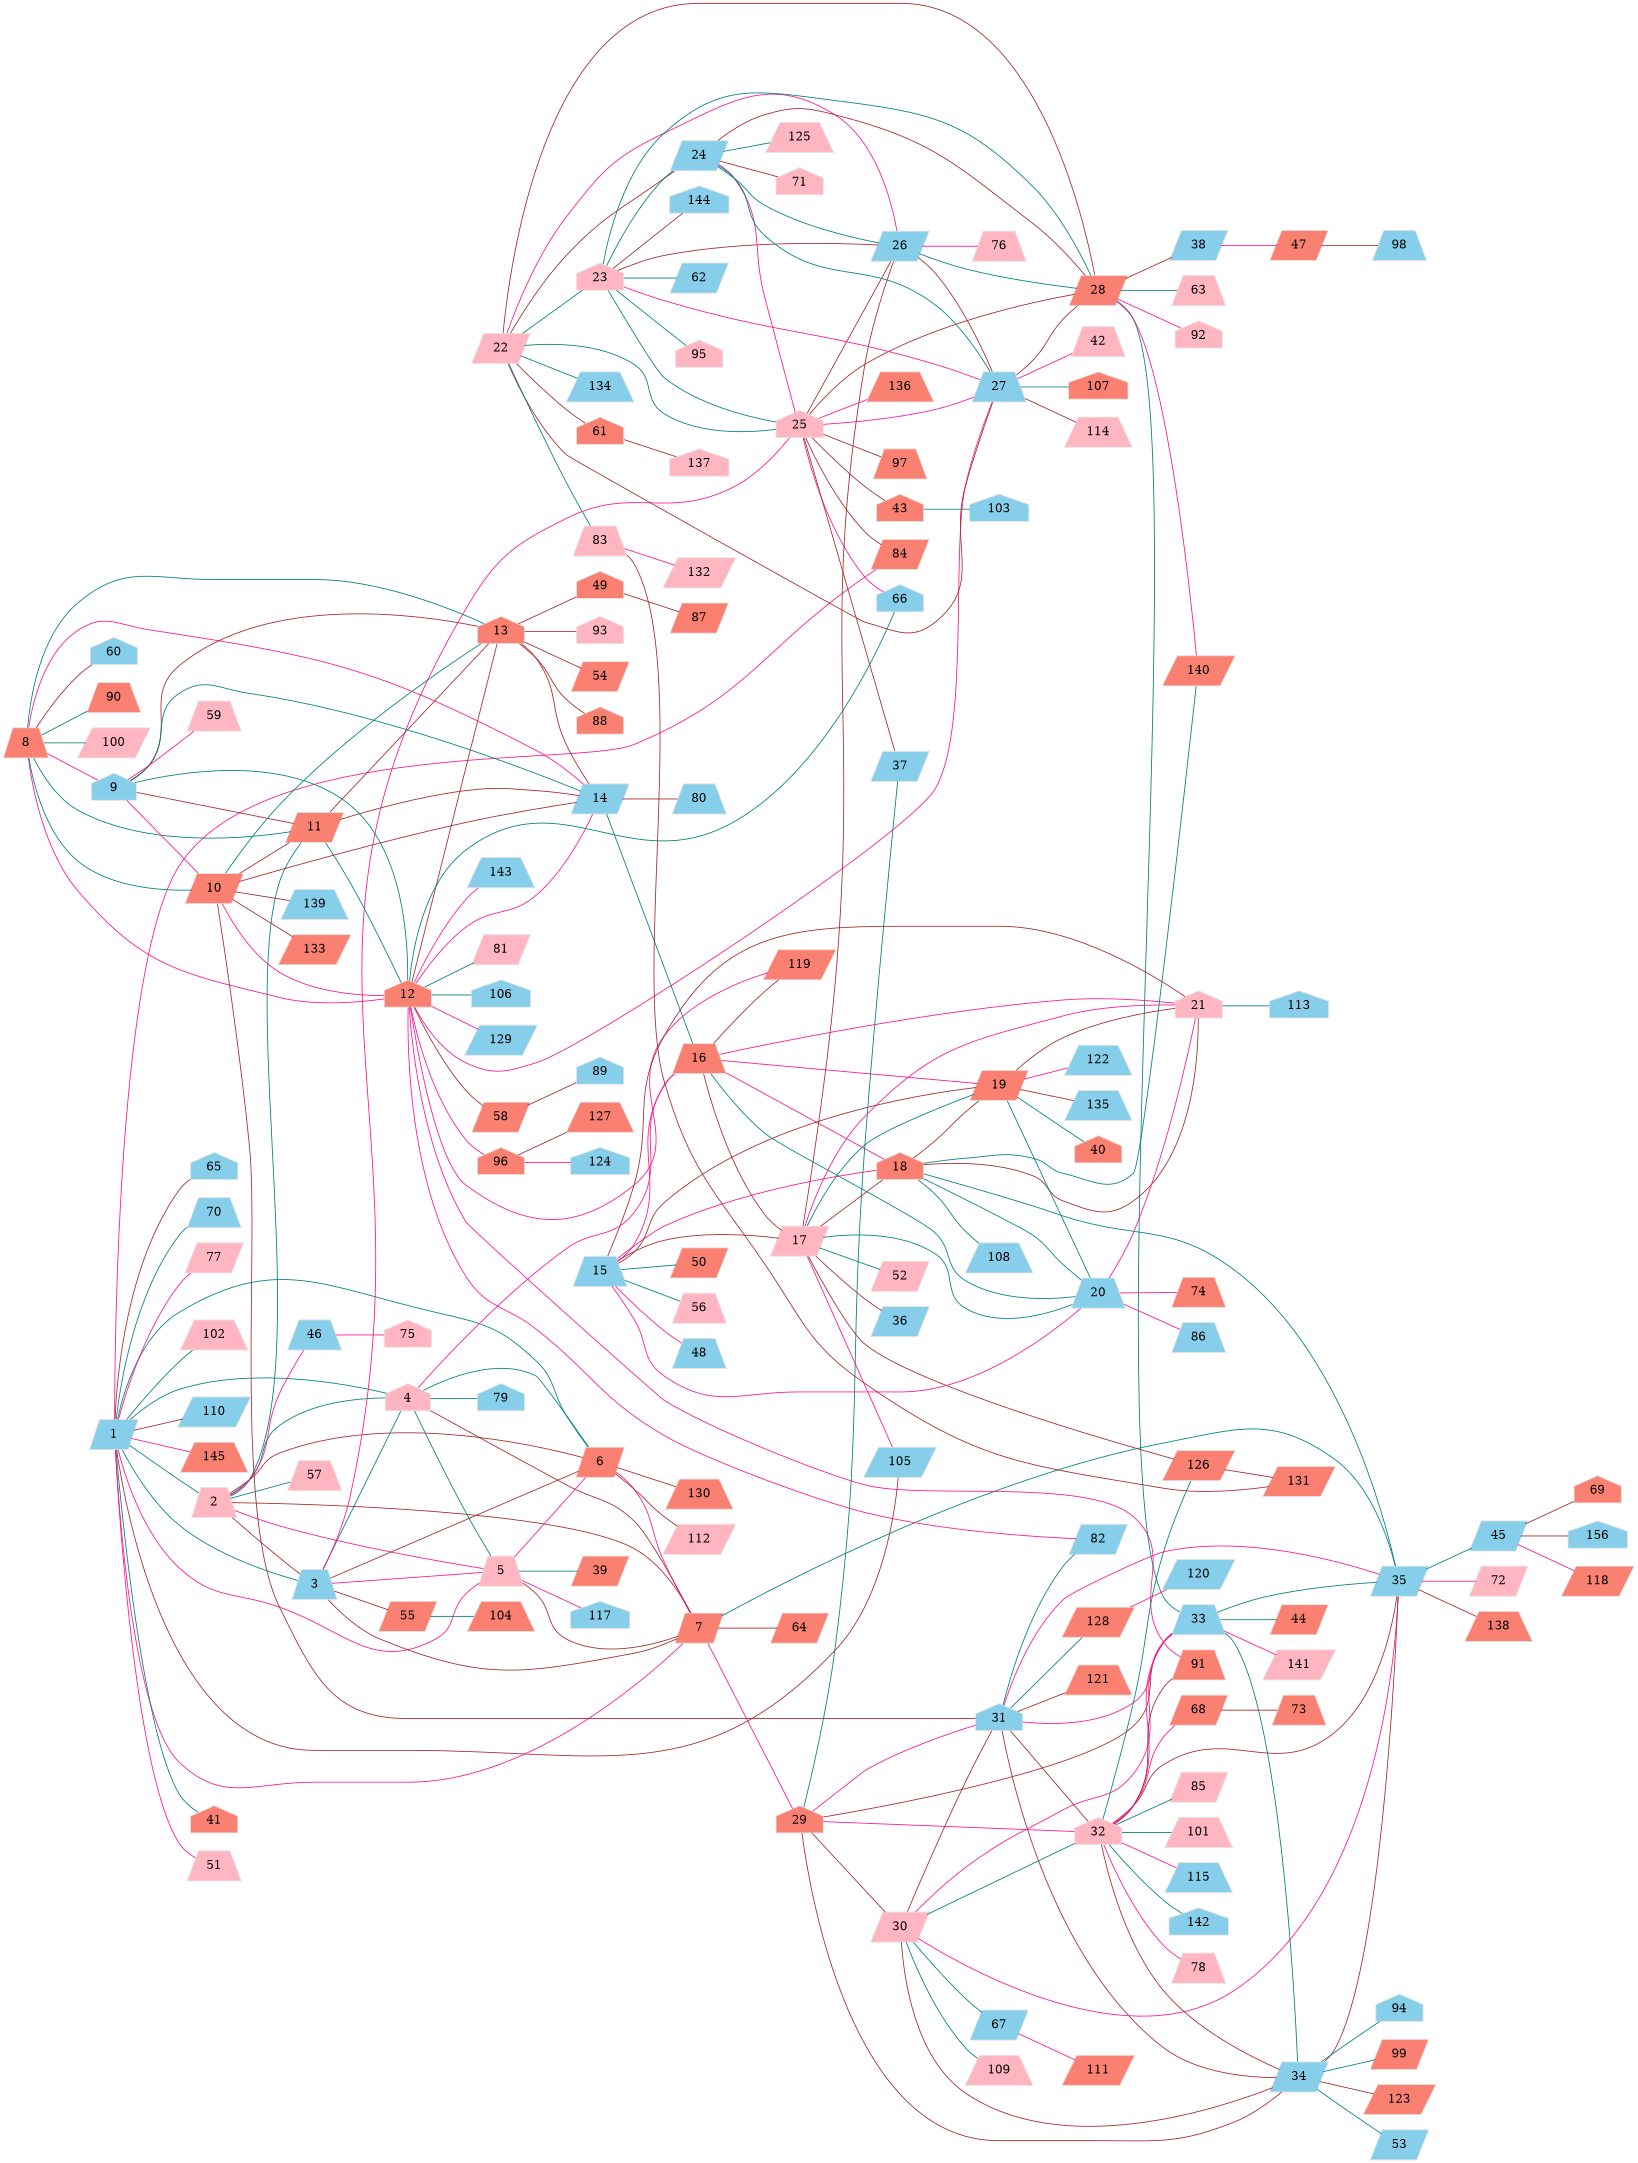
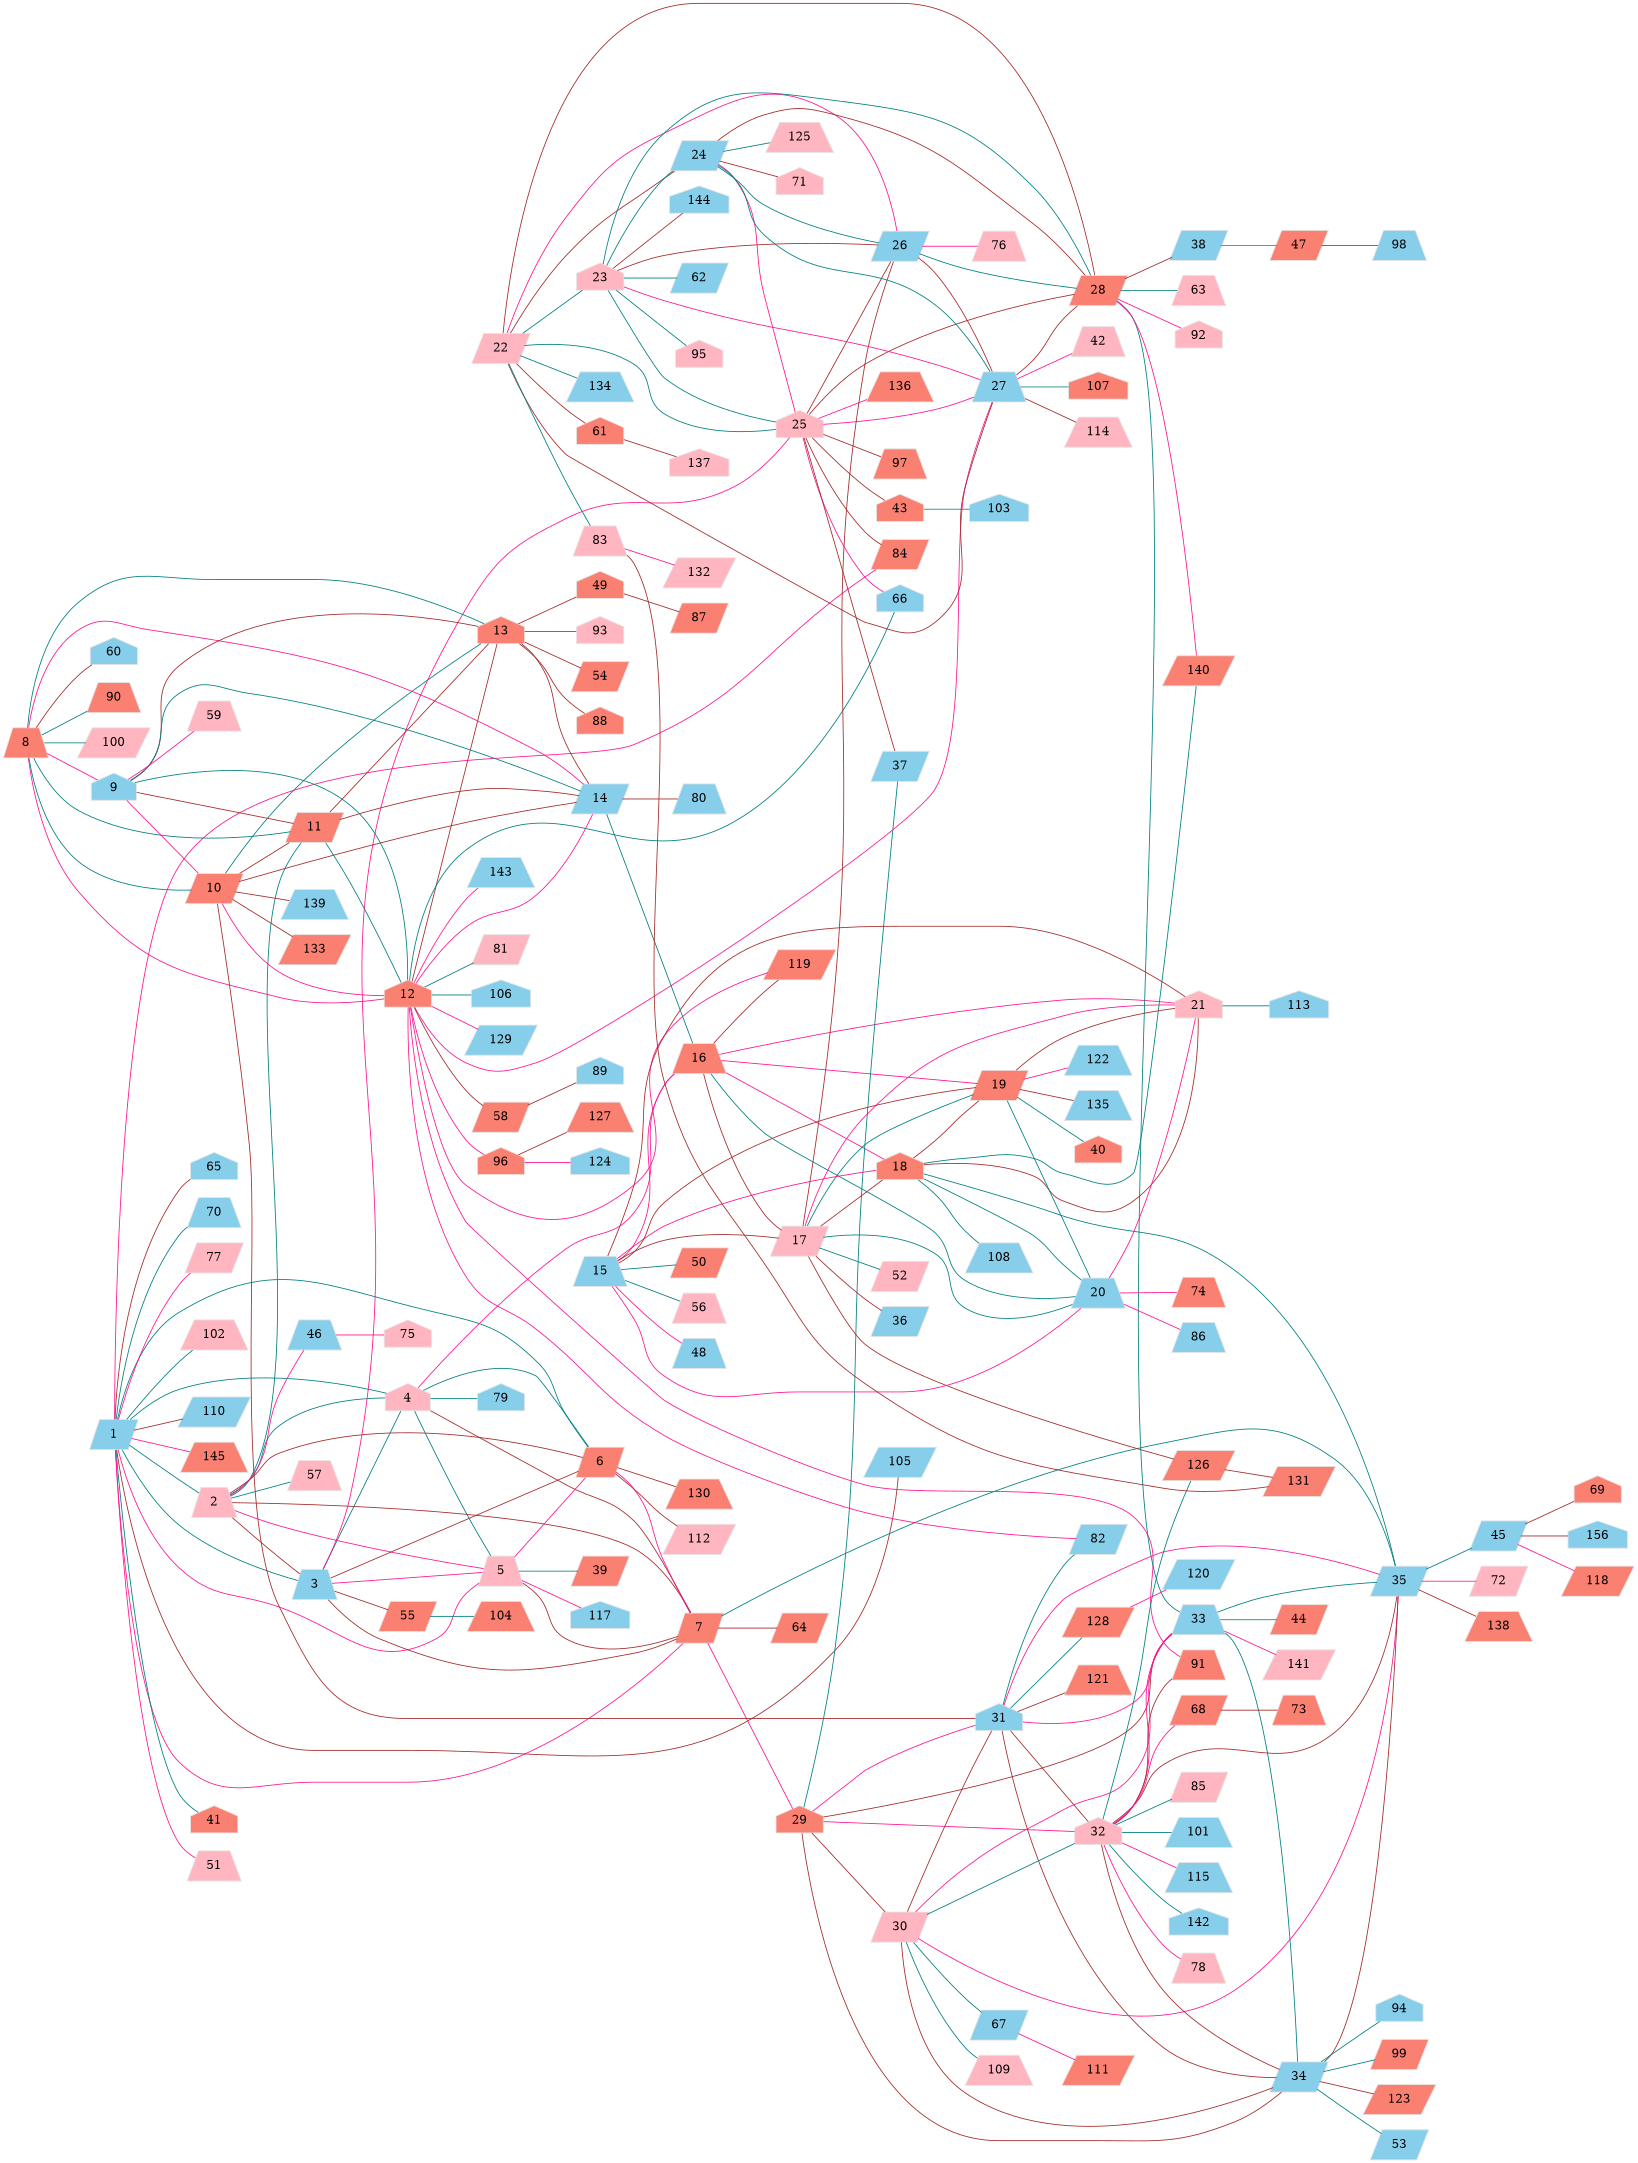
  graph {
    rankdir=LR
    node [color=gray90 fillcolor=salmon shape=parallelogram style=filled]
    edge [color=brown]
    1 [fillcolor=skyblue]
    2 [fillcolor=lightpink shape=trapezium]
    3 [fillcolor=skyblue shape=trapezium]
    4 [fillcolor=lightpink shape=house]
    5 [fillcolor=lightpink shape=trapezium]
    6
    7
    41 [shape=house]
    51 [fillcolor=lightpink shape=trapezium]
    65 [fillcolor=skyblue shape=house]
    70 [fillcolor=skyblue shape=trapezium]
    77 [fillcolor=lightpink]
    84
    102 [fillcolor=lightpink shape=trapezium]
    105 [fillcolor=skyblue]
    110 [fillcolor=skyblue]
    145 [shape=trapezium]
    11
    46 [fillcolor=skyblue shape=trapezium]
    57 [fillcolor=lightpink shape=trapezium]
    25 [fillcolor=lightpink shape=house]
    55
    16 [shape=trapezium]
    79 [fillcolor=skyblue shape=house]
    39
    117 [fillcolor=skyblue shape=house]
    112 [fillcolor=lightpink]
    130 [shape=trapezium]
    29 [shape=house]
    64
    35 [fillcolor=skyblue]
    12 [shape=house]
    13 [shape=house]
    14 [fillcolor=skyblue]
    75 [fillcolor=lightpink shape=house]
    27 [fillcolor=skyblue shape=trapezium]
    66 [fillcolor=skyblue shape=house]
    26 [fillcolor=skyblue]
    28
    37 [fillcolor=skyblue]
    43 [shape=house]
    97 [shape=trapezium]
    136 [shape=trapezium]
    104 [shape=trapezium]
    119
    17 [fillcolor=lightpink]
    18 [shape=house]
    19
    20 [fillcolor=skyblue shape=trapezium]
    21 [fillcolor=lightpink shape=house]
    31 [fillcolor=skyblue shape=house]
    33 [fillcolor=skyblue shape=trapezium]
    30 [fillcolor=lightpink]
    32 [fillcolor=lightpink shape=house]
    34 [fillcolor=skyblue]
    8 [shape=trapezium]
    9 [fillcolor=skyblue shape=house]
    10
    60 [fillcolor=skyblue shape=house]
    90 [shape=trapezium]
    100 [fillcolor=lightpink]
    59 [fillcolor=lightpink shape=trapezium]
    133
    139 [fillcolor=skyblue shape=trapezium]
    58
    81 [fillcolor=lightpink]
    82 [fillcolor=skyblue]
    91 [shape=trapezium]
    96 [shape=house]
    106 [fillcolor=skyblue shape=house]
    129 [fillcolor=skyblue]
    143 [fillcolor=skyblue shape=trapezium]
    49 [shape=house]
    54
    88 [shape=house]
    93 [fillcolor=lightpink shape=house]
    80 [fillcolor=skyblue shape=trapezium]
    121 [shape=trapezium]
    128
    42 [fillcolor=lightpink shape=trapezium]
    107 [shape=house]
    114 [fillcolor=lightpink shape=trapezium]
    89 [fillcolor=skyblue shape=house]
    124 [fillcolor=skyblue shape=house]
    127 [shape=trapezium]
    87
    15 [fillcolor=skyblue shape=trapezium]
    48 [fillcolor=skyblue shape=trapezium]
    50
    56 [fillcolor=lightpink shape=trapezium]
    36 [fillcolor=skyblue]
    52 [fillcolor=lightpink]
    126
    108 [fillcolor=skyblue shape=trapezium]
    140
    40 [shape=house]
    122 [fillcolor=skyblue shape=trapezium]
    135 [fillcolor=skyblue shape=trapezium]
    74 [shape=trapezium]
    86 [fillcolor=skyblue shape=trapezium]
    113 [fillcolor=skyblue shape=house]
    76 [fillcolor=lightpink shape=trapezium]
    131
    45 [fillcolor=skyblue]
    72 [fillcolor=lightpink]
    138 [shape=trapezium]
    22 [fillcolor=lightpink]
    23 [fillcolor=lightpink shape=house]
    24 [fillcolor=skyblue]
    61 [shape=house]
    83 [fillcolor=lightpink shape=trapezium]
    134 [fillcolor=skyblue shape=trapezium]
    62 [fillcolor=skyblue]
    95 [fillcolor=lightpink shape=house]
    144 [fillcolor=skyblue shape=house]
    71 [fillcolor=lightpink shape=house]
    125 [fillcolor=lightpink shape=trapezium]
    38 [fillcolor=skyblue]
    63 [fillcolor=lightpink shape=trapezium]
    92 [fillcolor=lightpink shape=house]
    137 [fillcolor=lightpink shape=house]
    132 [fillcolor=lightpink]
    103 [fillcolor=skyblue shape=house]
    44
    141 [fillcolor=lightpink]
    47
    67 [fillcolor=skyblue]
    109 [fillcolor=lightpink shape=trapezium]
    68
    78 [fillcolor=lightpink shape=trapezium]
    85 [fillcolor=lightpink]
-   101 [fillcolor=lightpink shape=trapezium]
+   101 [fillcolor=skyblue shape=trapezium]
    115 [fillcolor=skyblue shape=trapezium]
    142 [fillcolor=skyblue shape=house]
    53 [fillcolor=skyblue]
    94 [fillcolor=skyblue shape=house]
    99
    123
    111
    120 [fillcolor=skyblue]
    73 [shape=trapezium]
    69 [shape=house]
    n143 [fillcolor=skyblue label=156 shape=house]
    118
    98 [fillcolor=skyblue shape=trapezium]
    1 -- 2 [color=teal]
    1 -- 3 [color=teal]
    1 -- 4 [color=teal]
    1 -- 5 [color=deeppink]
    1 -- 6 [color=teal]
    1 -- 7 [color=deeppink]
    1 -- 41 [color=teal]
    1 -- 51 [color=deeppink]
    1 -- 65
    1 -- 70 [color=teal]
    1 -- 77 [color=deeppink]
    1 -- 84 [color=deeppink]
    1 -- 102 [color=teal]
    1 -- 105
    1 -- 110
    1 -- 145 [color=deeppink]
    2 -- 3
    2 -- 4 [color=teal]
    2 -- 5 [color=deeppink]
    2 -- 6
    2 -- 7
    2 -- 11 [color=teal]
    2 -- 46 [color=deeppink]
    2 -- 57 [color=teal]
    3 -- 4 [color=teal]
    3 -- 5 [color=deeppink]
    3 -- 6
    3 -- 7
    3 -- 25 [color=deeppink]
    3 -- 55
    4 -- 5 [color=teal]
    4 -- 6 [color=teal]
    4 -- 7
    4 -- 16 [color=deeppink]
    4 -- 79 [color=teal]
    5 -- 6 [color=deeppink]
    5 -- 7
    5 -- 39 [color=teal]
    5 -- 117 [color=deeppink]
    6 -- 7 [color=deeppink]
    6 -- 112
    6 -- 130
    7 -- 29 [color=deeppink]
    7 -- 64
    7 -- 35 [color=teal]
    11 -- 12 [color=teal]
    11 -- 13
    11 -- 14
    46 -- 75 [color=deeppink]
    25 -- 84
    25 -- 27 [color=deeppink]
    25 -- 66 [color=deeppink]
    25 -- 26
    25 -- 28
    25 -- 37
    25 -- 43
    25 -- 97
    25 -- 136 [color=deeppink]
    55 -- 104 [color=teal]
    16 -- 119
    16 -- 17
    16 -- 18 [color=deeppink]
    16 -- 19 [color=deeppink]
    16 -- 20 [color=teal]
    16 -- 21 [color=deeppink]
    29 -- 37 [color=teal]
    29 -- 31 [color=deeppink]
    29 -- 33
    29 -- 30
    29 -- 32 [color=deeppink]
    29 -- 34
    35 -- 45 [color=teal]
    35 -- 72 [color=deeppink]
    35 -- 138
    12 -- 13
    12 -- 14 [color=deeppink]
    12 -- 27 [color=deeppink]
    12 -- 66 [color=teal]
    12 -- 119 [color=deeppink]
    12 -- 58
    12 -- 81 [color=teal]
    12 -- 82 [color=deeppink]
    12 -- 91 [color=deeppink]
    12 -- 96 [color=deeppink]
    12 -- 106 [color=teal]
    12 -- 129 [color=deeppink]
    12 -- 143 [color=deeppink]
    13 -- 14
    13 -- 49
    13 -- 54
    13 -- 88
    13 -- 93
    14 -- 16 [color=teal]
    14 -- 80
    27 -- 28
    27 -- 42 [color=deeppink]
    27 -- 107 [color=teal]
    27 -- 114
    26 -- 27
    26 -- 28 [color=teal]
    26 -- 76 [color=deeppink]
    28 -- 33 [color=teal]
    28 -- 140 [color=deeppink]
    28 -- 38
    28 -- 63 [color=teal]
    28 -- 92 [color=deeppink]
    43 -- 103 [color=teal]
-   17 -- 105 [color=deeppink]
    17 -- 26
    17 -- 18
    17 -- 19 [color=teal]
    17 -- 20 [color=teal]
    17 -- 21 [color=deeppink]
    17 -- 36
    17 -- 52 [color=teal]
    17 -- 126
    18 -- 35 [color=teal]
    18 -- 19
    18 -- 20 [color=teal]
    18 -- 21
    18 -- 108 [color=teal]
    18 -- 140 [color=teal]
    19 -- 20 [color=teal]
    19 -- 21
    19 -- 40 [color=teal]
    19 -- 122 [color=deeppink]
    19 -- 135
    20 -- 21 [color=deeppink]
    20 -- 74 [color=deeppink]
    20 -- 86 [color=deeppink]
    21 -- 113 [color=teal]
    31 -- 35 [color=deeppink]
    31 -- 33 [color=deeppink]
    31 -- 32
    31 -- 34
    31 -- 82 [color=teal]
    31 -- 121
    31 -- 128 [color=teal]
    33 -- 35 [color=teal]
    33 -- 34 [color=teal]
    33 -- 44 [color=teal]
    33 -- 141 [color=deeppink]
    30 -- 35 [color=deeppink]
    30 -- 31
    30 -- 33 [color=deeppink]
    30 -- 32 [color=teal]
    30 -- 34
    30 -- 67 [color=teal]
    30 -- 109 [color=teal]
    32 -- 35
    32 -- 33 [color=deeppink]
    32 -- 34
    32 -- 91
    32 -- 126 [color=teal]
    32 -- 68 [color=deeppink]
    32 -- 78 [color=deeppink]
    32 -- 85 [color=teal]
    32 -- 101 [color=teal]
    32 -- 115 [color=deeppink]
    32 -- 142 [color=teal]
    34 -- 35
    34 -- 53 [color=teal]
    34 -- 94 [color=teal]
    34 -- 99 [color=teal]
    34 -- 123
    8 -- 11 [color=teal]
    8 -- 12 [color=deeppink]
    8 -- 13 [color=teal]
    8 -- 14 [color=deeppink]
    8 -- 9 [color=deeppink]
    8 -- 10 [color=teal]
    8 -- 60
    8 -- 90 [color=teal]
    8 -- 100 [color=teal]
    9 -- 11
    9 -- 12 [color=teal]
    9 -- 13
    9 -- 14 [color=teal]
    9 -- 10 [color=deeppink]
    9 -- 59 [color=deeppink]
    10 -- 11
    10 -- 12 [color=deeppink]
    10 -- 13 [color=teal]
    10 -- 14
    10 -- 31
    10 -- 133
    10 -- 139
    58 -- 89
    96 -- 124 [color=deeppink]
    96 -- 127
    49 -- 87
    128 -- 120 [color=deeppink]
    15 -- 16 [color=deeppink]
    15 -- 17
    15 -- 18 [color=deeppink]
    15 -- 19
    15 -- 20 [color=deeppink]
    15 -- 21
    15 -- 48 [color=deeppink]
    15 -- 50 [color=teal]
    15 -- 56 [color=teal]
    126 -- 131
    45 -- 69
    45 -- n143
    45 -- 118 [color=deeppink]
    22 -- 25 [color=teal]
    22 -- 27
    22 -- 26 [color=deeppink]
    22 -- 28
    22 -- 23 [color=teal]
    22 -- 24
    22 -- 61
    22 -- 83 [color=teal]
    22 -- 134 [color=teal]
    23 -- 25 [color=teal]
    23 -- 27 [color=deeppink]
    23 -- 26
    23 -- 28 [color=teal]
    23 -- 24 [color=teal]
    23 -- 62 [color=teal]
    23 -- 95 [color=teal]
    23 -- 144
    24 -- 25 [color=deeppink]
    24 -- 27 [color=teal]
    24 -- 26 [color=teal]
    24 -- 28
    24 -- 71
    24 -- 125 [color=teal]
    61 -- 137
    83 -- 131
    83 -- 132 [color=deeppink]
    38 -- 47 [color=deeppink]
    47 -- 98
    67 -- 111 [color=deeppink]
    68 -- 73
  }
